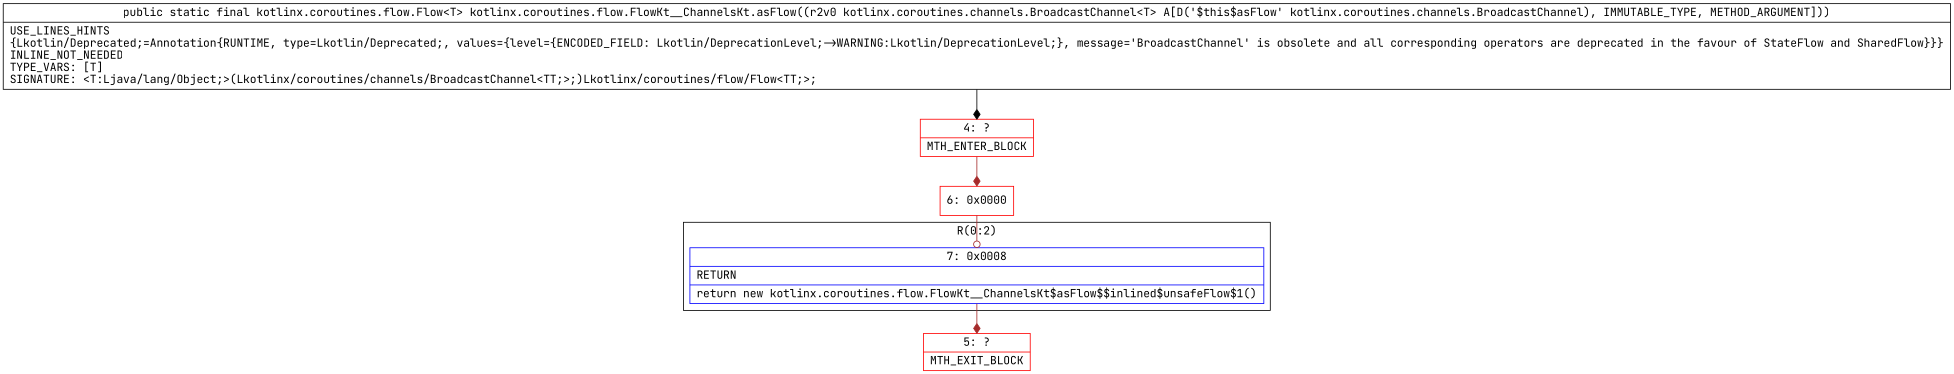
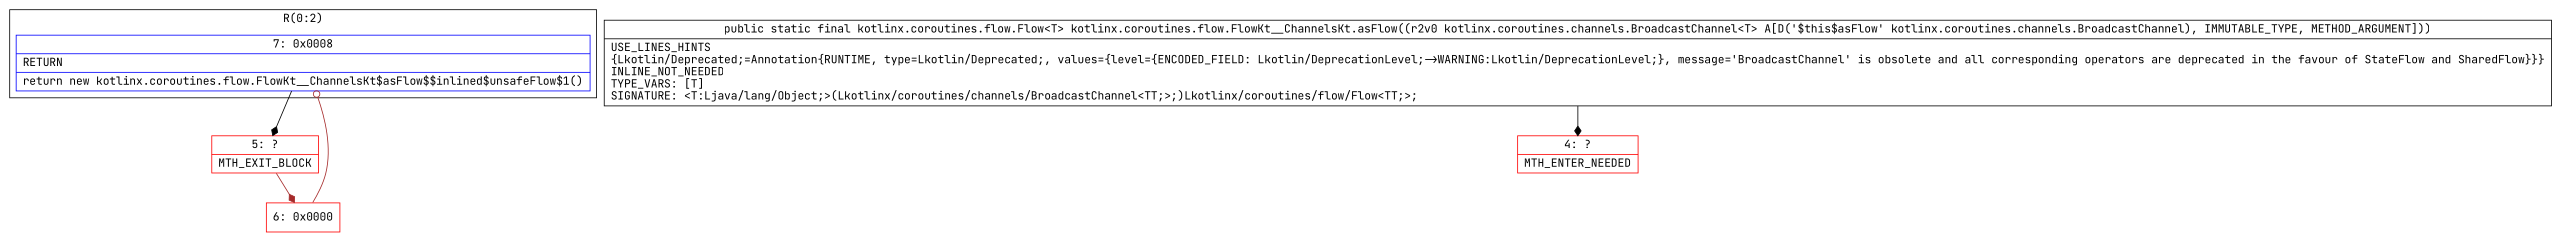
  digraph {
    fontname="JetBrains Mono"
    node [color=red fontname="JetBrains Mono" shape=record]
    edge [arrowhead=diamond color=black fontname="JetBrains Mono"]
    n1 [color=blue label="{7\:\ 0x0008|RETURN\l|return new kotlinx.coroutines.flow.FlowKt__ChannelsKt$asFlow$$inlined$unsafeFlow$1()\l}"]
    n2 [label="{5\:\ ?|MTH_EXIT_BLOCK\l}"]
-   n3 [label="{4\:\ ?|MTH_ENTER_BLOCK\l}"]
+   n3 [label="{4\:\ ?|MTH_ENTER_NEEDED\l}"]
    n4 [label="{6\:\ 0x0000}"]
    n5 [label="{public static final kotlinx.coroutines.flow.Flow\<T\> kotlinx.coroutines.flow.FlowKt__ChannelsKt.asFlow((r2v0 kotlinx.coroutines.channels.BroadcastChannel\<T\> A[D('$this$asFlow' kotlinx.coroutines.channels.BroadcastChannel), IMMUTABLE_TYPE, METHOD_ARGUMENT]))  | USE_LINES_HINTS\l\{Lkotlin\/Deprecated;=Annotation\{RUNTIME, type=Lkotlin\/Deprecated;, values=\{level=\{ENCODED_FIELD: Lkotlin\/DeprecationLevel;\-\>WARNING:Lkotlin\/DeprecationLevel;\}, message='BroadcastChannel' is obsolete and all corresponding operators are deprecated in the favour of StateFlow and SharedFlow\}\}\}\lINLINE_NOT_NEEDED\lTYPE_VARS: [T]\lSIGNATURE: \<T:Ljava\/lang\/Object;\>(Lkotlinx\/coroutines\/channels\/BroadcastChannel\<TT;\>;)Lkotlinx\/coroutines\/flow\/Flow\<TT;\>;\l}" color=""]
    subgraph cluster_1 {
      label="R(0:2)"
      n1
    }
-   n1 -> n2 [color=brown]
-   n3 -> n4 [color=brown]
+   n1 -> n2
+   n2 -> n4 [color=brown]
    n4 -> n1 [arrowhead=odot color=brown]
    n5 -> n3
  }
